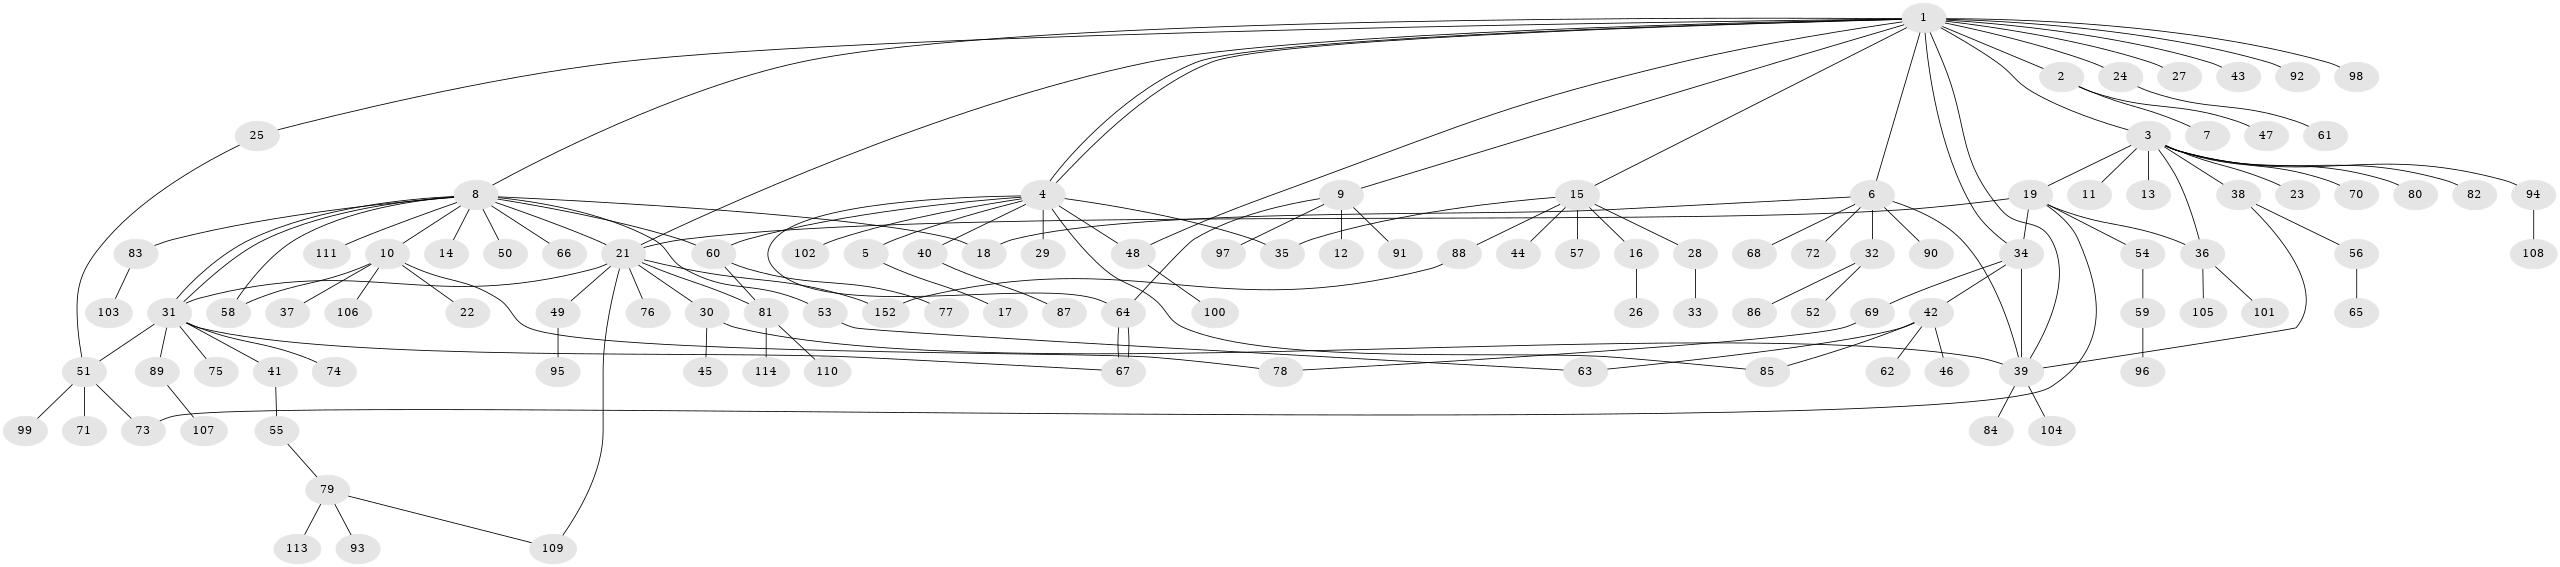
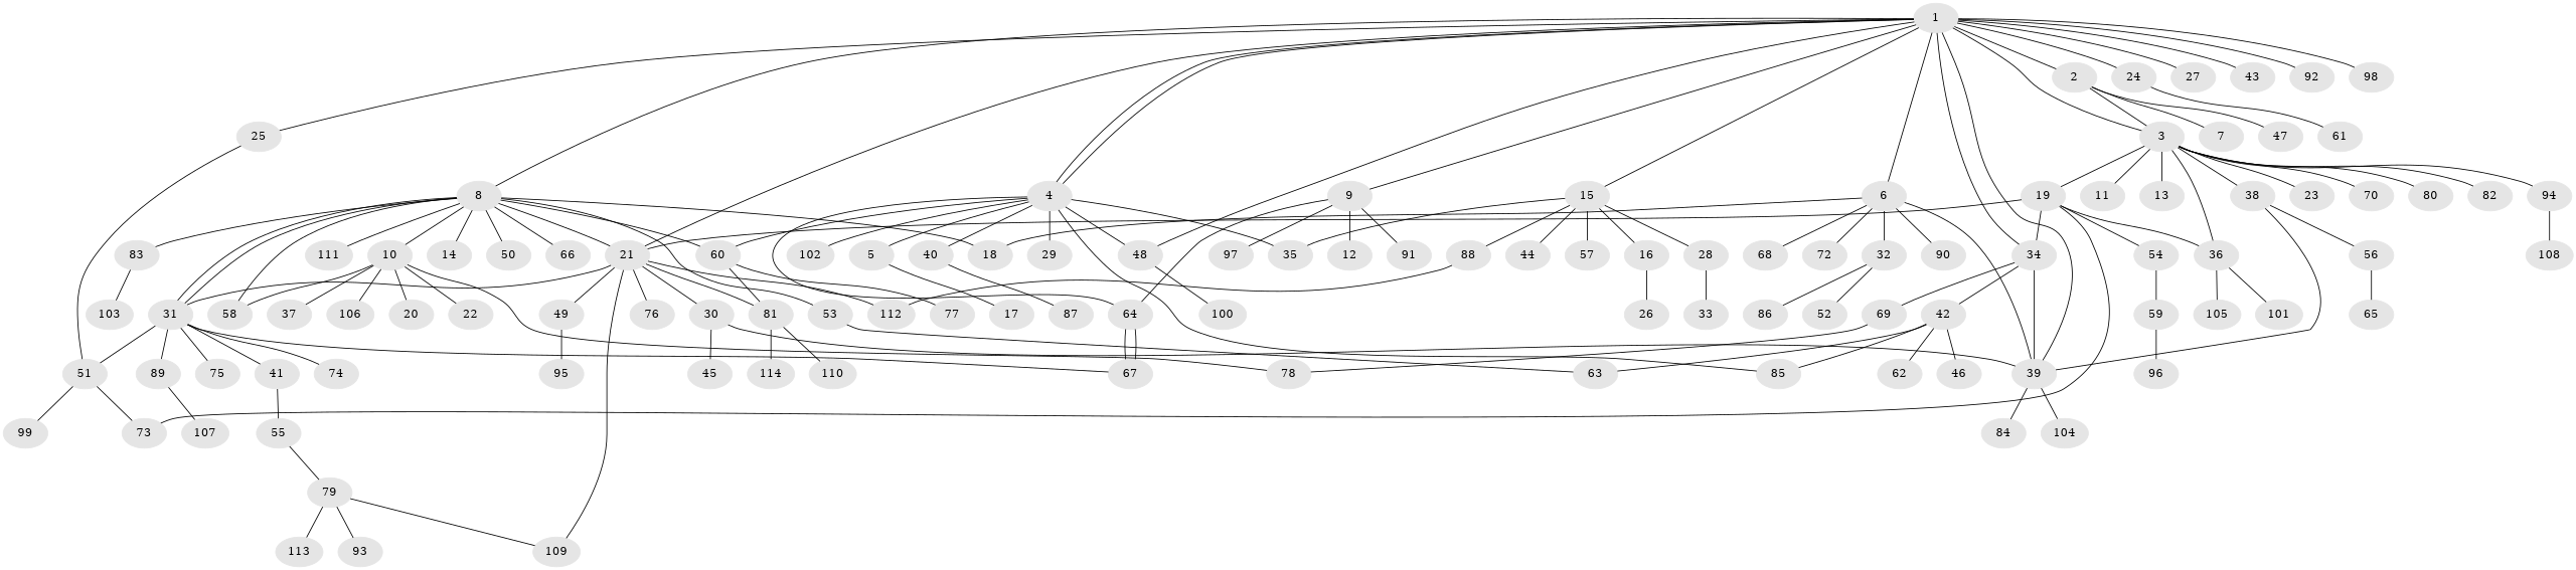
  graph {
    node [color=gray90 style=filled]
    1
    2
    3
    4
    6
    8
    9
    15
    21
    24
    25
    27
    34
    39
    43
    48
    92
    98
    7
    47
    11
    13
    19
    23
    36
    38
    70
    80
    82
    94
    5
    29
    35
    40
    60
    64
    85
    102
    18
    32
    68
    72
    90
    31
    10
    14
    50
    53
    58
    66
    83
    111
    12
    91
    97
    16
    28
    44
    57
    88
    30
    49
    76
    81
    109
-   112 [label=152]
+   112
    61
    51
    42
    69
    84
    104
    100
    54
    73
    41
    67
    74
    75
    89
    101
    105
    56
    108
    17
    87
    77
    52
    86
+   20
    22
    37
    78
    106
    63
    103
    26
    33
    59
    45
    95
    110
    114
-   71
    99
    55
    107
    46
    62
    65
    79
    96
    93
    113
    1 -- 2
    1 -- 3
    1 -- 4
    1 -- 4
    1 -- 6
    1 -- 8
    1 -- 9
    1 -- 15
    1 -- 21
    1 -- 24
    1 -- 25
    1 -- 27
    1 -- 34
    1 -- 39
    1 -- 43
    1 -- 48
    1 -- 92
    1 -- 98
+   2 -- 3
    2 -- 7
    2 -- 47
    3 -- 11
    3 -- 13
    3 -- 19
    3 -- 23
    3 -- 36
    3 -- 38
    3 -- 70
    3 -- 80
    3 -- 82
    3 -- 94
    4 -- 48
    4 -- 5
    4 -- 29
    4 -- 35
    4 -- 40
    4 -- 60
    4 -- 64
    4 -- 85
    4 -- 102
    6 -- 39
    6 -- 18
    6 -- 32
    6 -- 68
    6 -- 72
    6 -- 90
    8 -- 21
    8 -- 60
    8 -- 18
    8 -- 31
    8 -- 31
    8 -- 10
    8 -- 14
    8 -- 50
    8 -- 53
    8 -- 58
    8 -- 66
    8 -- 83
    8 -- 111
    9 -- 64
    9 -- 12
    9 -- 91
    9 -- 97
    15 -- 35
    15 -- 16
    15 -- 28
    15 -- 44
    15 -- 57
    15 -- 88
    21 -- 31
    21 -- 30
    21 -- 49
    21 -- 76
    21 -- 81
    21 -- 109
    21 -- 112
    24 -- 61
    25 -- 51
    34 -- 39
    34 -- 42
    34 -- 69
    39 -- 84
    39 -- 104
    48 -- 100
    19 -- 21
    19 -- 34
    19 -- 36
    19 -- 54
    19 -- 73
    36 -- 101
    36 -- 105
    38 -- 39
    38 -- 56
    94 -- 108
    5 -- 17
    40 -- 87
    60 -- 81
    60 -- 77
    64 -- 67
    64 -- 67
    32 -- 52
    32 -- 86
    31 -- 51
    31 -- 41
    31 -- 67
    31 -- 74
    31 -- 75
    31 -- 89
    10 -- 58
+   10 -- 20
    10 -- 22
    10 -- 37
    10 -- 78
    10 -- 106
    53 -- 63
    83 -- 103
    16 -- 26
    28 -- 33
    88 -- 112
    30 -- 39
    30 -- 45
    49 -- 95
    81 -- 110
    81 -- 114
    51 -- 73
-   51 -- 71
    51 -- 99
    42 -- 85
    42 -- 63
    42 -- 46
    42 -- 62
    69 -- 78
    54 -- 59
    41 -- 55
    89 -- 107
    56 -- 65
    59 -- 96
    55 -- 79
    79 -- 109
    79 -- 93
    79 -- 113
  }
